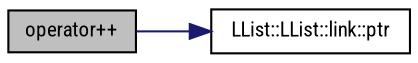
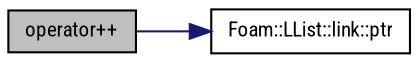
  digraph {
    rankdir=LR
    fontname="Roboto Condensed"
    node [color=black fontname="Roboto Condensed" fontsize=10 shape=record]
    n1 [fillcolor=grey75 fontcolor=black height=0.2 label="operator++" style=filled width=0.4]
-   n2 [height=0.2 label="LList::LList::link::ptr" width=0.4]
+   n2 [height=0.2 label="Foam::LList::link::ptr" width=0.4]
    n1 -> n2 [color=midnightblue fontname="Roboto Condensed" fontsize=10 labelfontname=Helvetica labelfontsize=10 style=solid]
  }
